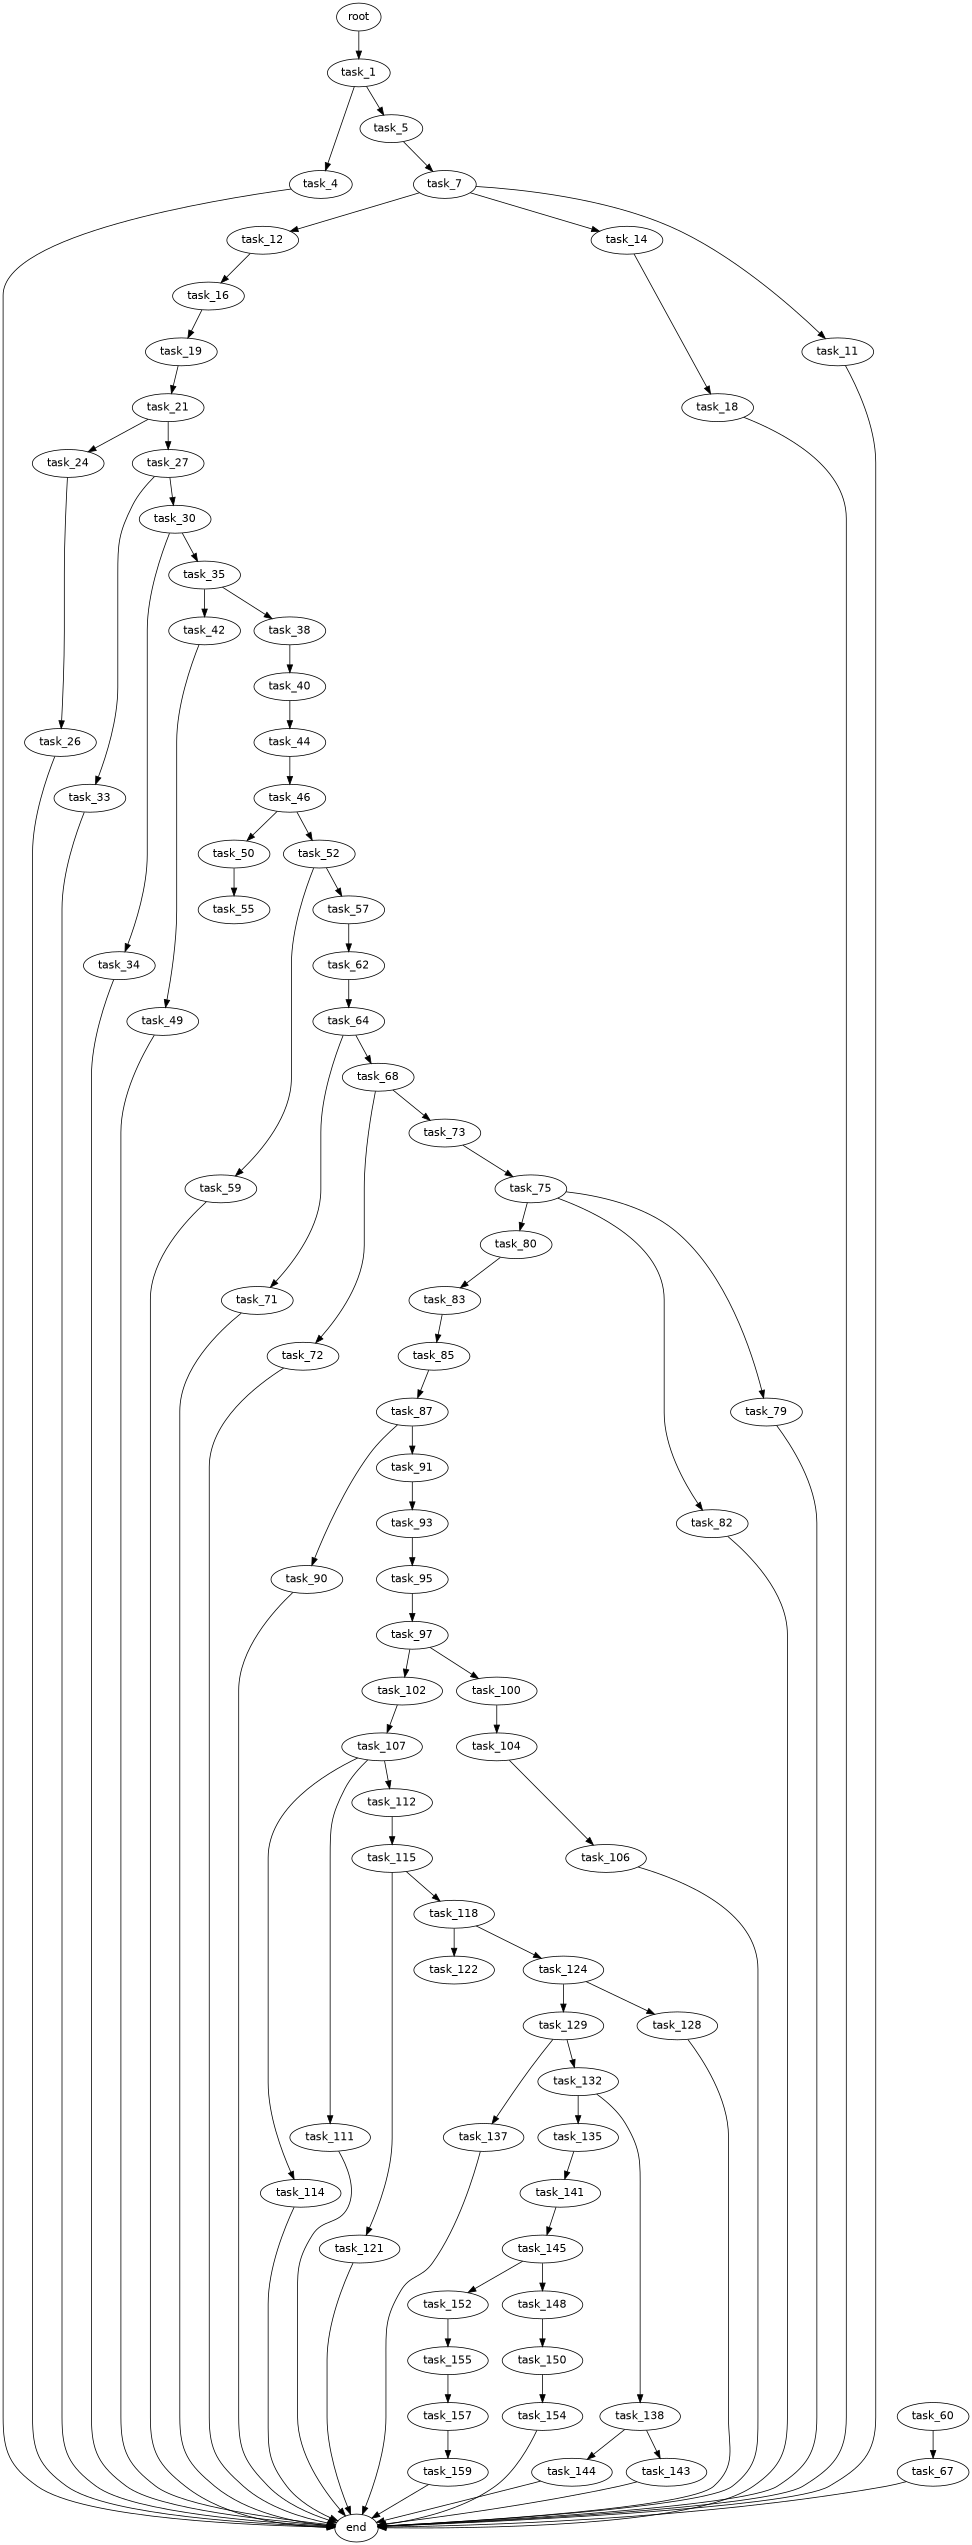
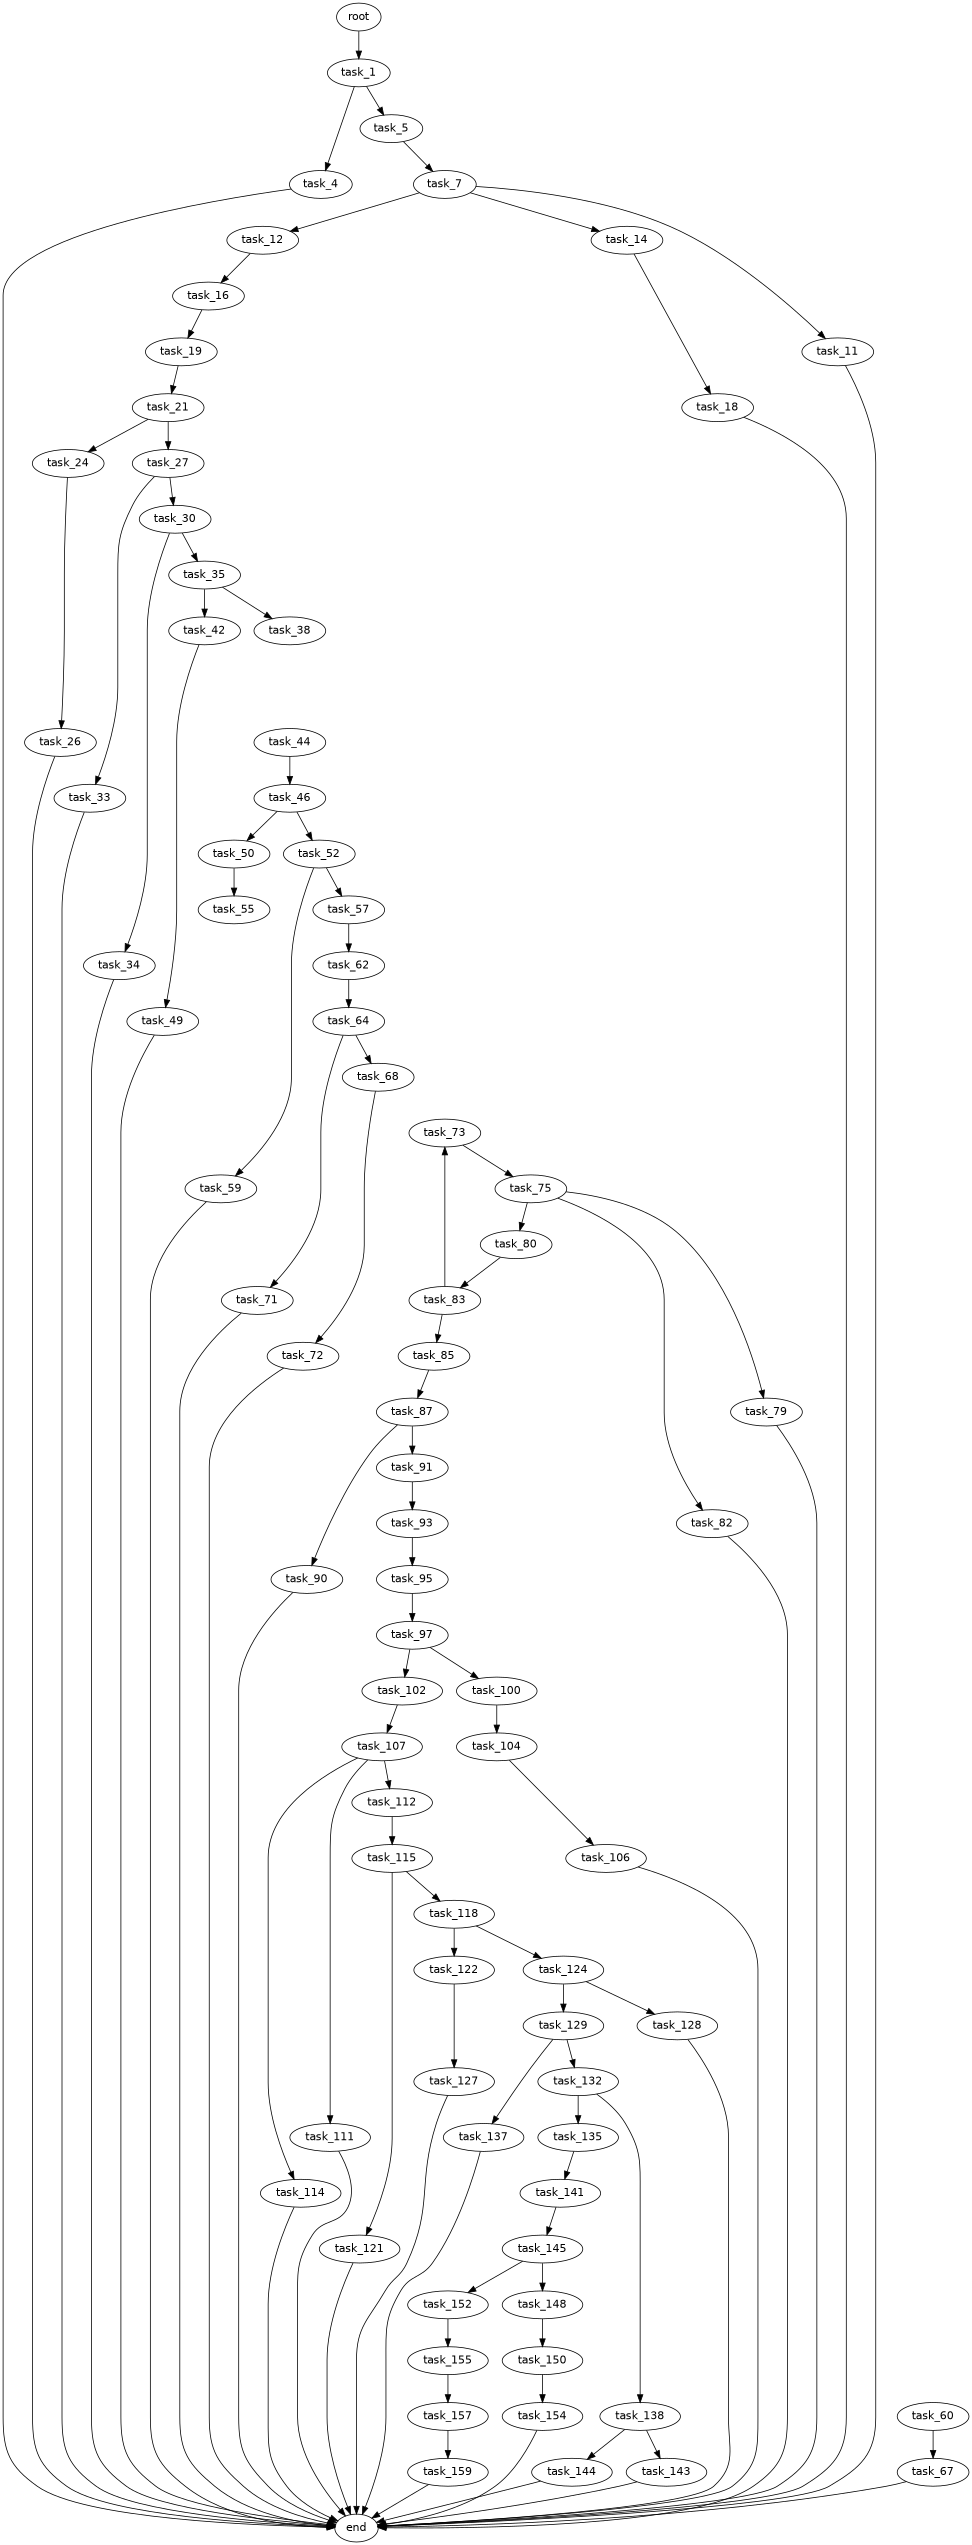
  digraph {
    fontname="DejaVu Sans"
    node [fontname="DejaVu Sans"]
    edge [fontname="DejaVu Sans"]
    root
    task_1
    task_4
    task_5
    end
    task_7
    task_11
    task_12
    task_14
    task_16
    task_18
    task_19
    task_21
    task_24
    task_27
    task_26
    task_30
    task_33
    task_34
    task_35
    task_38
    task_42
-   task_40
    task_49
    task_44
    task_46
    task_50
    task_52
    task_55
    task_57
    task_59
    task_62
    task_60
    task_67
    task_64
    task_68
    task_71
    task_72
    task_73
    task_75
    task_79
    task_80
    task_82
    task_83
    task_85
    task_87
    task_90
    task_91
    task_93
    task_95
    task_97
    task_100
    task_102
    task_104
    task_107
    task_106
    task_111
    task_112
    task_114
    task_115
    task_118
    task_121
    task_122
    task_124
+   task_127
    task_128
    task_129
    task_132
    task_137
    task_135
    task_138
    task_141
    task_143
    task_144
    task_145
    task_148
    task_152
    task_150
    task_155
    task_154
    task_157
    task_159
    root -> task_1
    task_1 -> task_4
    task_1 -> task_5
    task_4 -> end
    task_5 -> task_7
    task_7 -> task_11
    task_7 -> task_12
    task_7 -> task_14
    task_11 -> end
    task_12 -> task_16
    task_14 -> task_18
    task_16 -> task_19
    task_18 -> end
    task_19 -> task_21
    task_21 -> task_24
    task_21 -> task_27
    task_24 -> task_26
    task_27 -> task_30
    task_27 -> task_33
    task_26 -> end
    task_30 -> task_34
    task_30 -> task_35
    task_33 -> end
    task_34 -> end
    task_35 -> task_38
    task_35 -> task_42
-   task_38 -> task_40
    task_42 -> task_49
-   task_40 -> task_44
    task_49 -> end
    task_44 -> task_46
    task_46 -> task_50
    task_46 -> task_52
    task_50 -> task_55
    task_52 -> task_57
    task_52 -> task_59
    task_57 -> task_62
    task_59 -> end
    task_62 -> task_64
    task_60 -> task_67
    task_67 -> end
    task_64 -> task_68
    task_64 -> task_71
    task_68 -> task_72
-   task_68 -> task_73
+   task_83 -> task_73
    task_71 -> end
    task_72 -> end
    task_73 -> task_75
    task_75 -> task_79
    task_75 -> task_80
    task_75 -> task_82
    task_79 -> end
    task_80 -> task_83
    task_82 -> end
    task_83 -> task_85
    task_85 -> task_87
    task_87 -> task_90
    task_87 -> task_91
    task_90 -> end
    task_91 -> task_93
    task_93 -> task_95
    task_95 -> task_97
    task_97 -> task_100
    task_97 -> task_102
    task_100 -> task_104
    task_102 -> task_107
    task_104 -> task_106
    task_107 -> task_111
    task_107 -> task_112
    task_107 -> task_114
    task_106 -> end
    task_111 -> end
    task_112 -> task_115
    task_114 -> end
    task_115 -> task_118
    task_115 -> task_121
    task_118 -> task_122
    task_118 -> task_124
    task_121 -> end
+   task_122 -> task_127
    task_124 -> task_128
    task_124 -> task_129
+   task_127 -> end
    task_128 -> end
    task_129 -> task_132
    task_129 -> task_137
    task_132 -> task_135
    task_132 -> task_138
    task_137 -> end
    task_135 -> task_141
    task_138 -> task_143
    task_138 -> task_144
    task_141 -> task_145
    task_143 -> end
    task_144 -> end
    task_145 -> task_148
    task_145 -> task_152
    task_148 -> task_150
    task_152 -> task_155
    task_150 -> task_154
    task_155 -> task_157
    task_154 -> end
    task_157 -> task_159
    task_159 -> end
  }
